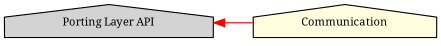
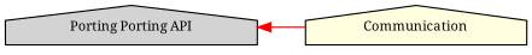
  digraph {
    rankdir=LR
    fontname="Noto Serif"
    node [color=black fontname="Noto Serif" fontsize=10 shape=house style=filled]
    n1 [fillcolor=lightyellow fontcolor=black height=0.2 label=Communication width=0.4]
-   n2 [height=0.2 label="Porting Layer API" width=0.4 fillcolor=lightgrey]
+   n2 [height=0.2 label="Porting Porting API" width=0.4 fillcolor=lightgrey]
    n2 -> n1 [color=red dir=back fontname="Noto Serif" fontsize=10 labelfontname=FreeSans labelfontsize=10 shape=plaintext style=solid]
  }
